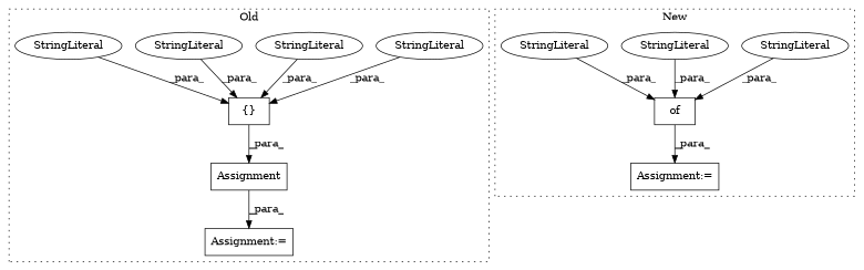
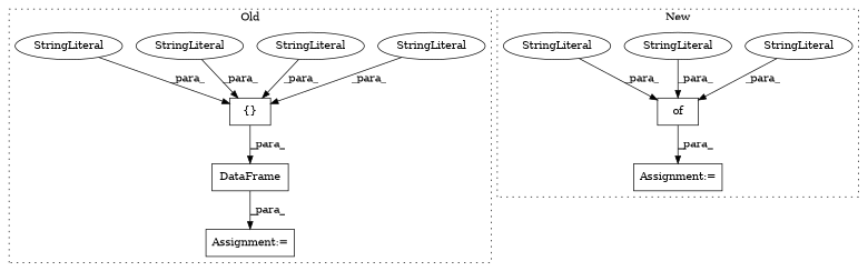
  digraph {
    node [a=45 l=1 shape=ellipse]
-   n1 [a=32 l="10,1" label=Assignment s="1774,2331" shape=box]
+   n1 [a=32 l="10,1" label=DataFrame s="1774,2331" shape=box]
    n2 [a=7 label="Assignment:=" s=1766 shape=box]
    n3 [a=4 l="1,1" label="{}" s="2271,2330" shape=box]
    n4 [l=6 label=StringLiteral s=2272]
    n5 [l=13 label=StringLiteral s=2279]
    n6 [l=15 label=StringLiteral s=2293]
    n7 [l=21 label=StringLiteral s=2309]
    n8 [a=32 l="3,1" label=of s="1788,1850" shape=box]
    n9 [l=21 label=StringLiteral s=1829]
    n10 [l=13 label=StringLiteral s=1815]
    n11 [a=7 label="Assignment:=" s=1773 shape=box]
    n12 [l=15 label=StringLiteral s=1799]
    subgraph cluster_1 {
      label=Old
      style=dotted
      n1
      n2
      n3
      n4
      n5
      n6
      n7
    }
    subgraph cluster_2 {
      label=New
      style=dotted
      n8
      n9
      n10
      n11
      n12
    }
    n1 -> n2 [label=_para_]
    n3 -> n1 [label=_para_]
    n4 -> n3 [label=_para_]
    n5 -> n3 [label=_para_]
    n6 -> n3 [label=_para_]
    n7 -> n3 [label=_para_]
    n8 -> n11 [label=_para_]
    n9 -> n8 [label=_para_]
    n10 -> n8 [label=_para_]
    n12 -> n8 [label=_para_]
  }
